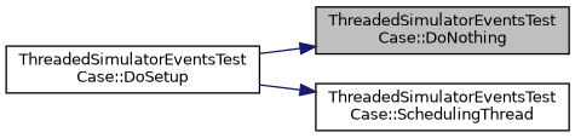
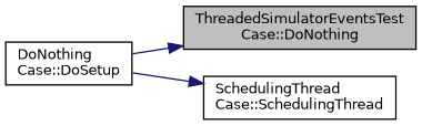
  digraph {
    rankdir=RL
    node [color=black fillcolor=white fontname=Helvetica fontsize=10 shape=record style=filled]
    edge [color=midnightblue dir=back fontname=Helvetica fontsize=10 labelfontname=Helvetica labelfontsize=10 style=solid]
    n1 [fillcolor=grey75 fontcolor=black height=0.2 label="ThreadedSimulatorEventsTest\lCase::DoNothing" width=0.4]
-   n2 [height=0.2 label="ThreadedSimulatorEventsTest\lCase::DoSetup" width=0.4]
-   n3 [height=0.2 label="ThreadedSimulatorEventsTest\lCase::SchedulingThread" width=0.4]
+   n2 [height=0.2 label="DoNothing\lCase::DoSetup" width=0.4]
+   n3 [height=0.2 label="SchedulingThread\lCase::SchedulingThread" width=0.4]
    n1 -> n2
    n3 -> n2
  }
